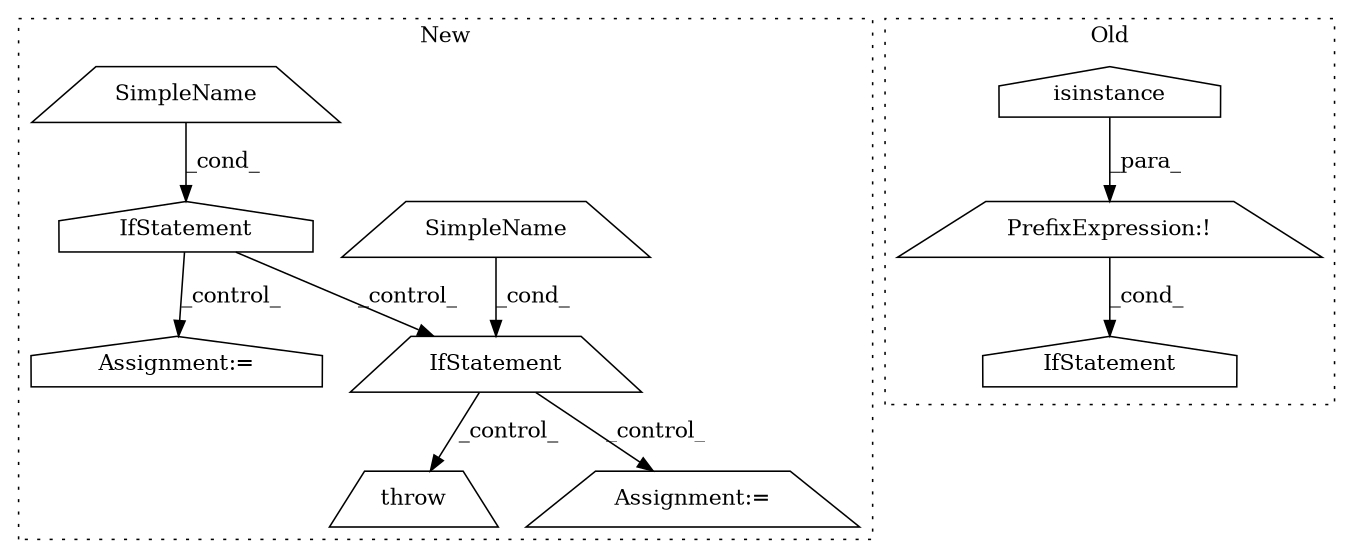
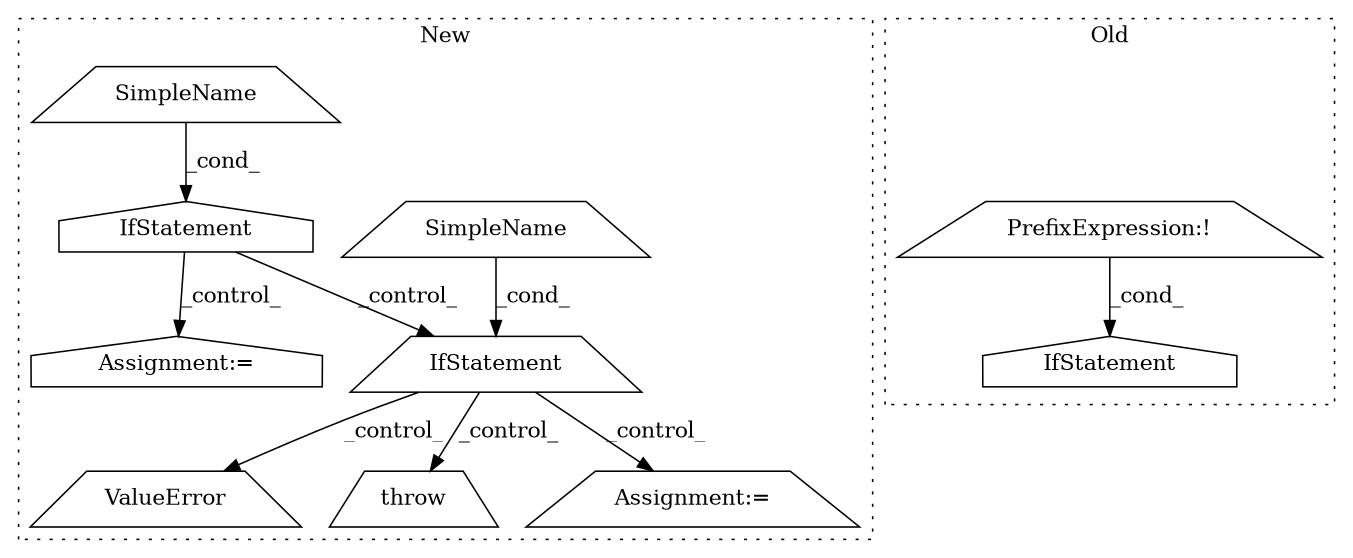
  digraph {
    node [a=25 l="4,2" shape=trapezium]
+   n1 [a=32 l=12 label=ValueError s=9311]
    n2 [a=53 l=6 label=throw s=9305]
    n3 [a=42 label=SimpleName l=""]
    n4 [label=IfStatement s="9106,9136"]
    n5 [a=42 label=SimpleName l=""]
    n6 [label=IfStatement s="9007,9055" shape=house]
    n7 [a=7 l=1 label="Assignment:=" s=9075 shape=house]
    n8 [a=7 l=1 label="Assignment:=" s=9263]
-   n9 [a=32 l="11,1" label=isinstance s="8958,8981" shape=house]
    n10 [label=IfStatement s="8913,9028" shape=house]
    n11 [a=38 l=1 label="PrefixExpression:!" s=8957]
    subgraph cluster_1 {
      label=New
      style=dotted
+     n1
      n2
      n3
      n4
      n5
      n6
      n7
      n8
    }
    subgraph cluster_2 {
      label=Old
      style=dotted
-     n9
      n10
      n11
    }
    n3 -> n4 [label=_cond_]
+   n4 -> n1 [label=_control_]
    n4 -> n2 [label=_control_]
    n4 -> n8 [label=_control_]
    n5 -> n6 [label=_cond_]
    n6 -> n4 [label=_control_]
    n6 -> n7 [label=_control_]
-   n9 -> n11 [label=_para_]
    n11 -> n10 [label=_cond_]
  }
